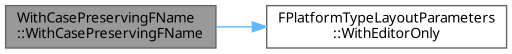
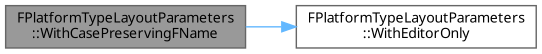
  digraph {
    rankdir=LR
    fontname="Noto Sans"
    node [fontname="Noto Sans" fontsize=10 shape=box style=filled]
-   n1 [color=gray40 fillcolor=grey60 fontcolor=black height=0.2 label="WithCasePreservingFName\l::WithCasePreservingFName" width=0.4]
+   n1 [color=gray40 fillcolor=grey60 fontcolor=black height=0.2 label="FPlatformTypeLayoutParameters\l::WithCasePreservingFName" width=0.4]
    n2 [color=grey40 fillcolor=white height=0.2 label="FPlatformTypeLayoutParameters\l::WithEditorOnly" width=0.4]
    n1 -> n2 [color=steelblue1 fontname="Noto Sans" fontsize=10 labelfontname=Helvetica labelfontsize=10 style=solid]
  }
